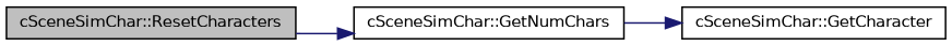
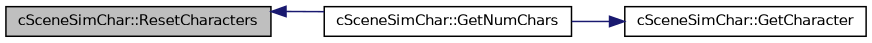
  digraph {
    rankdir=LR
    node [color=black fillcolor=white fontname=Helvetica fontsize=10 shape=record style=filled]
    edge [color=midnightblue fontname=Helvetica fontsize=10 labelfontname=Helvetica labelfontsize=10 style=solid]
    n1 [fillcolor=grey75 fontcolor=black height=0.2 label="cSceneSimChar::ResetCharacters" width=0.4]
    n2 [height=0.2 label="cSceneSimChar::GetNumChars" width=0.4]
    n3 [height=0.2 label="cSceneSimChar::GetCharacter" width=0.4]
-   n1 -> n2
+   n2 -> n1
    n2 -> n3
  }
